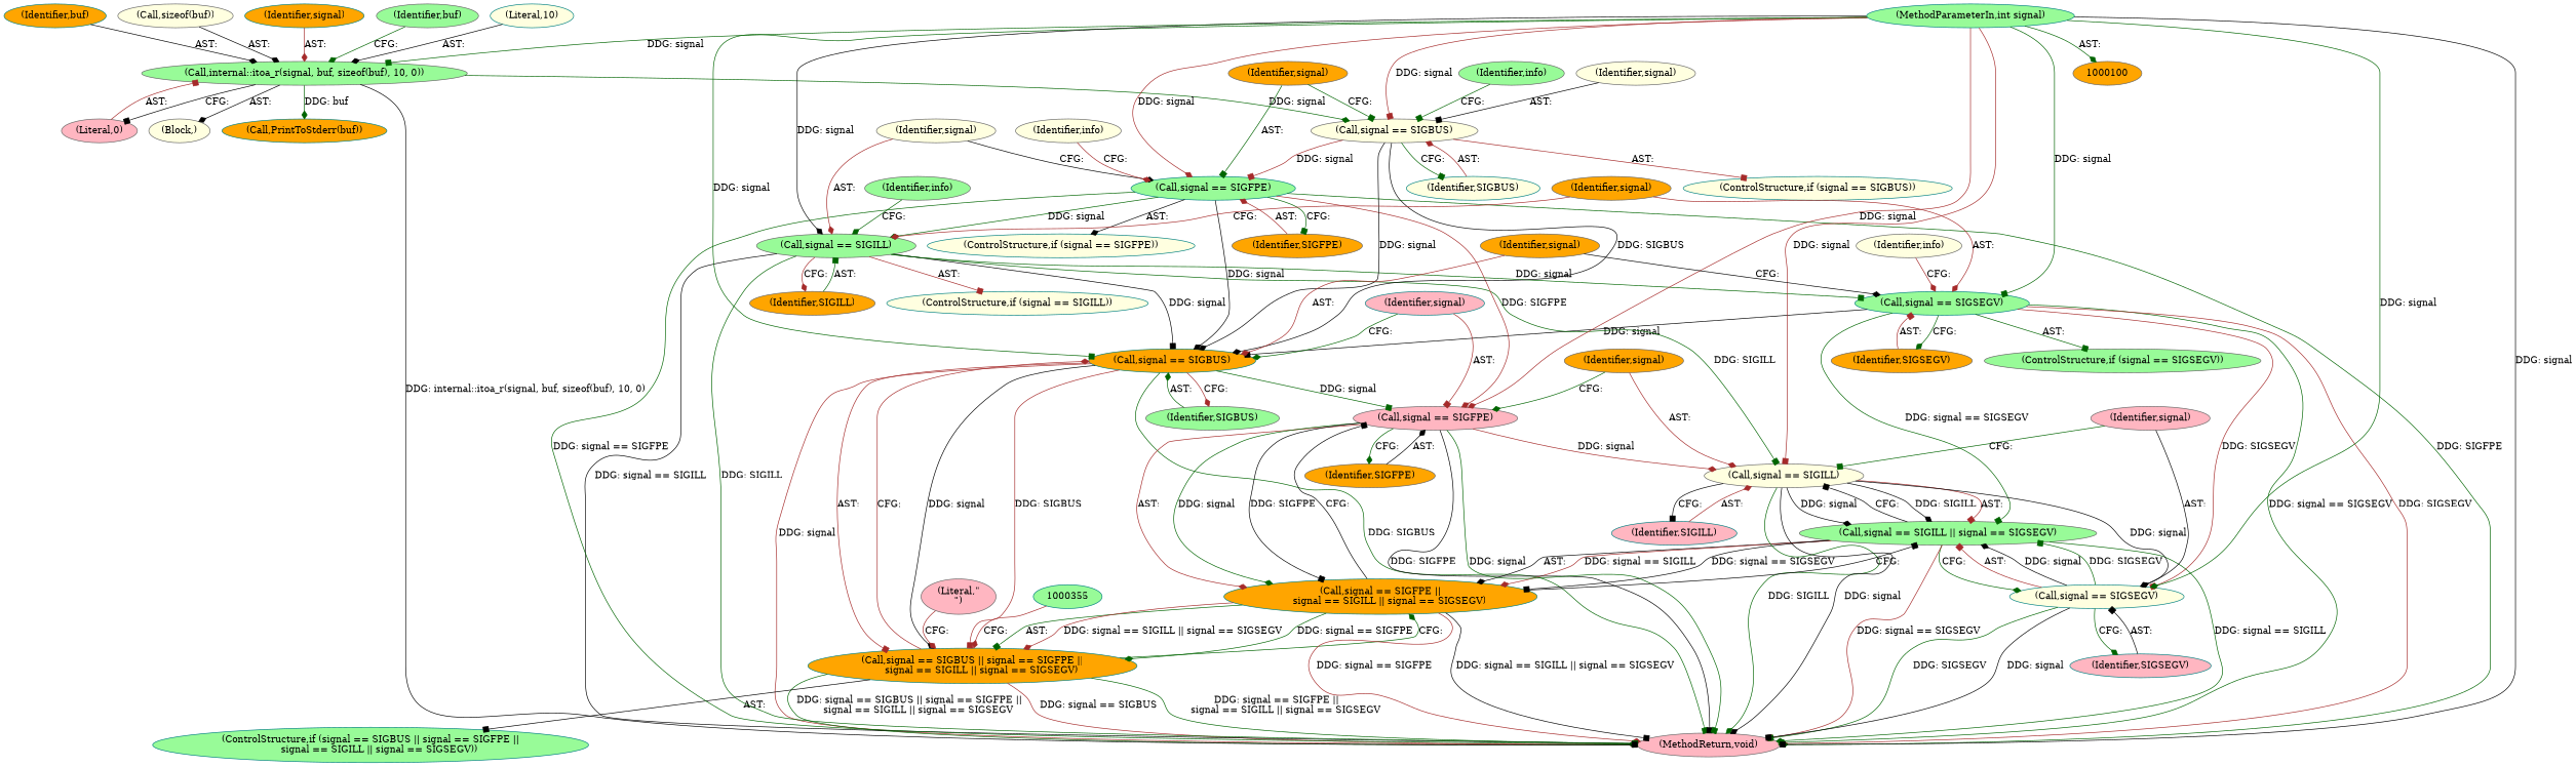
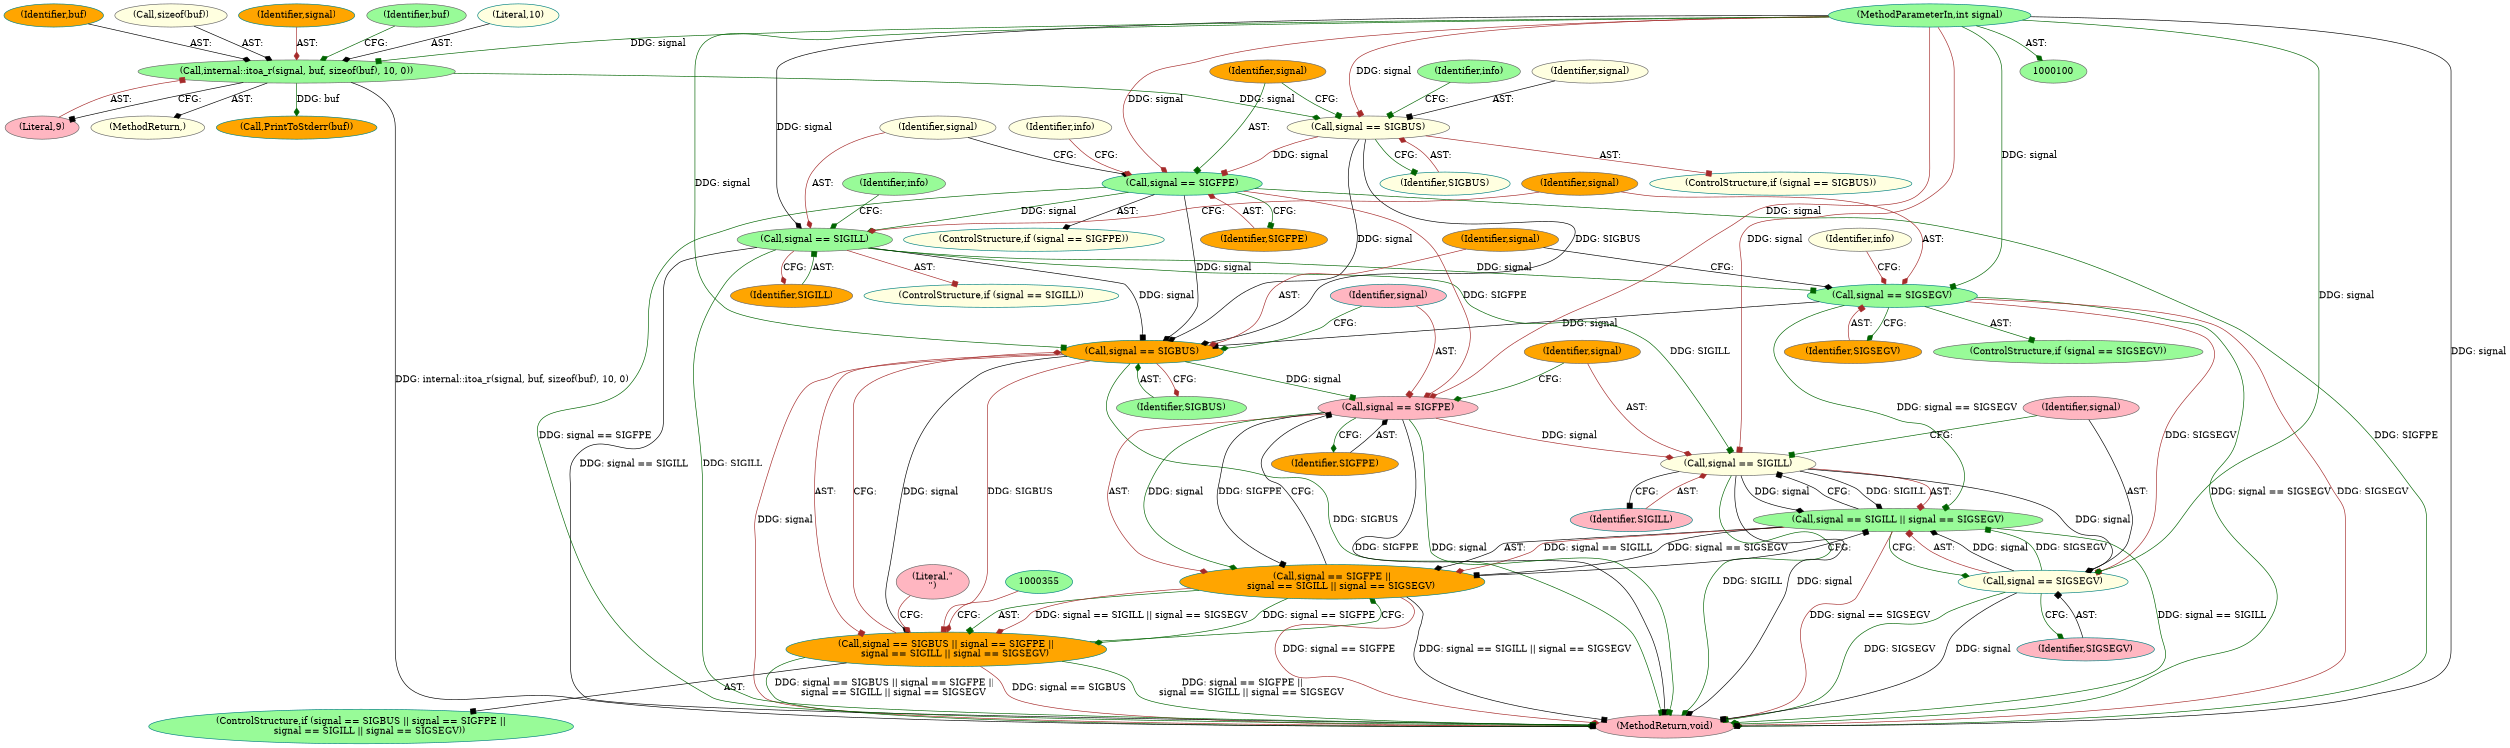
  digraph {
    node [color=gray40 fillcolor=orange style=filled]
    edge [arrowhead=diamond color=darkgreen]
    n1 [color=teal fillcolor=palegreen label="(Call,signal == SIGSEGV)"]
    n2 [color=teal label="(Call,signal == SIGBUS)"]
    n3 [fillcolor=palegreen label="(Call,signal == SIGILL || signal == SIGSEGV)"]
    n4 [color=teal fillcolor=lightyellow label="(Call,signal == SIGSEGV)"]
    n5 [fillcolor=palegreen label="(ControlStructure,if (signal == SIGSEGV))"]
    n6 [fillcolor=lightpink label="(MethodReturn,void)"]
    n7 [label="(Identifier,SIGSEGV)"]
    n8 [fillcolor=lightpink label="(Call,signal == SIGFPE)"]
    n9 [color=teal label="(Call,signal == SIGBUS || signal == SIGFPE ||\n      signal == SIGILL || signal == SIGSEGV)"]
    n10 [fillcolor=palegreen label="(Identifier,SIGBUS)"]
    n11 [fillcolor=lightyellow label="(Call,signal == SIGILL)"]
    n12 [color=teal label="(Call,signal == SIGFPE ||\n      signal == SIGILL || signal == SIGSEGV)"]
    n13 [color=teal fillcolor=lightpink label="(Identifier,SIGSEGV)"]
    n14 [fillcolor=palegreen label="(Call,signal == SIGILL)"]
    n15 [label="(Identifier,SIGILL)"]
    n16 [color=teal fillcolor=lightyellow label="(ControlStructure,if (signal == SIGILL))"]
    n17 [color=teal fillcolor=lightpink label="(Identifier,SIGILL)"]
    n18 [color=teal fillcolor=palegreen label="(Call,signal == SIGFPE)"]
    n19 [color=teal fillcolor=lightyellow label="(ControlStructure,if (signal == SIGFPE))"]
    n20 [label="(Identifier,SIGFPE)"]
    n21 [label="(Identifier,SIGFPE)"]
    n22 [fillcolor=lightyellow label="(Call,signal == SIGBUS)"]
    n23 [color=teal fillcolor=lightyellow label="(ControlStructure,if (signal == SIGBUS))"]
    n24 [color=teal fillcolor=lightyellow label="(Identifier,SIGBUS)"]
    n25 [fillcolor=palegreen label="(Call,internal::itoa_r(signal, buf, sizeof(buf), 10, 0))"]
-   n26 [fillcolor=lightpink label="(Literal,0)"]
-   n27 [fillcolor=lightyellow label="(Block,)"]
+   n26 [fillcolor=lightpink label="(Literal,9)"]
+   n27 [fillcolor=lightyellow label="(MethodReturn,)"]
    n28 [color=teal label="(Call,PrintToStderr(buf))"]
    n29 [color=teal fillcolor=palegreen label="(MethodParameterIn,int signal)"]
-   1000100
+   1000100 [fillcolor=palegreen]
    n31 [color=teal fillcolor=palegreen label="(ControlStructure,if (signal == SIGBUS || signal == SIGFPE ||\n      signal == SIGILL || signal == SIGSEGV))"]
    n32 [label="(Identifier,signal)"]
    n33 [fillcolor=palegreen label="(Identifier,buf)"]
    n34 [color=teal fillcolor=lightyellow label="(Literal,10)"]
    n35 [label="(Identifier,signal)"]
    n36 [label="(Identifier,signal)"]
    n37 [fillcolor=lightyellow label="(Identifier,signal)"]
    n38 [color=teal label="(Identifier,buf)"]
    n39 [fillcolor=lightyellow label="(Call,sizeof(buf))"]
    n40 [fillcolor=lightyellow label="(Identifier,signal)"]
    n41 [fillcolor=lightpink label="(Literal,\"\n\")"]
    n42 [label="(Identifier,signal)"]
    n43 [color=teal fillcolor=lightpink label="(Identifier,signal)"]
    n44 [fillcolor=lightpink label="(Identifier,signal)"]
    n45 [fillcolor=lightyellow label="(Identifier,info)"]
    n46 [fillcolor=palegreen label="(Identifier,info)"]
    n47 [color=teal label="(Identifier,signal)"]
    n48 [fillcolor=lightyellow label="(Identifier,info)"]
    n49 [fillcolor=palegreen label="(Identifier,info)"]
    1000355 [color=teal fillcolor=palegreen]
    n1 -> n2 [arrowhead=box color=black label="DDG: signal"]
    n1 -> n3 [arrowhead=box label="DDG: signal == SIGSEGV"]
    n1 -> n4 [arrowhead=box color=brown label="DDG: SIGSEGV"]
    n1 -> n5 [arrowhead=box label="AST: "]
    n1 -> n6 [arrowhead=box label="DDG: signal == SIGSEGV"]
    n1 -> n6 [color=brown label="DDG: SIGSEGV"]
    n1 -> n7 [label="CFG: "]
    n2 -> n6 [arrowhead=box color=brown label="DDG: signal"]
    n2 -> n6 [arrowhead=box label="DDG: SIGBUS"]
    n2 -> n8 [arrowhead=box label="DDG: signal"]
    n2 -> n9 [arrowhead=box color=brown label="AST: "]
    n2 -> n9 [color=black label="DDG: signal"]
    n2 -> n9 [arrowhead=box color=brown label="DDG: SIGBUS"]
    n2 -> n10 [color=brown label="CFG: "]
    n3 -> n4 [label="CFG: "]
    n3 -> n6 [arrowhead=box color=brown label="DDG: signal == SIGSEGV"]
    n3 -> n6 [label="DDG: signal == SIGILL"]
    n3 -> n11 [arrowhead=box color=black label="CFG: "]
    n3 -> n12 [color=black label="AST: "]
    n3 -> n12 [color=brown label="DDG: signal == SIGILL"]
    n3 -> n12 [arrowhead=box color=black label="DDG: signal == SIGSEGV"]
    n4 -> n3 [arrowhead=box color=brown label="AST: "]
    n4 -> n3 [color=black label="DDG: signal"]
    n4 -> n3 [arrowhead=box label="DDG: SIGSEGV"]
    n4 -> n6 [arrowhead=box label="DDG: SIGSEGV"]
    n4 -> n6 [arrowhead=box color=black label="DDG: signal"]
    n4 -> n13 [label="CFG: "]
    n7 -> n1 [arrowhead=box color=brown label="AST: "]
    n8 -> n6 [arrowhead=box color=black label="DDG: SIGFPE"]
    n8 -> n6 [arrowhead=box label="DDG: signal"]
    n8 -> n11 [color=brown label="DDG: signal"]
    n8 -> n12 [color=brown label="AST: "]
    n8 -> n12 [label="DDG: signal"]
    n8 -> n12 [arrowhead=box color=black label="DDG: SIGFPE"]
    n8 -> n21 [label="CFG: "]
    n9 -> n2 [color=brown label="CFG: "]
    n9 -> n6 [color=brown label="DDG: signal == SIGBUS"]
    n9 -> n6 [label="DDG: signal == SIGFPE ||\n      signal == SIGILL || signal == SIGSEGV"]
    n9 -> n6 [label="DDG: signal == SIGBUS || signal == SIGFPE ||\n      signal == SIGILL || signal == SIGSEGV"]
    n9 -> n12 [label="CFG: "]
    n9 -> n31 [arrowhead=box color=black label="AST: "]
    n10 -> n2 [label="AST: "]
    n11 -> n3 [arrowhead=box color=brown label="AST: "]
    n11 -> n3 [color=black label="DDG: signal"]
    n11 -> n3 [color=black label="DDG: SIGILL"]
    n11 -> n4 [color=black label="DDG: signal"]
    n11 -> n6 [label="DDG: SIGILL"]
    n11 -> n6 [color=black label="DDG: signal"]
    n11 -> n17 [arrowhead=box color=black label="CFG: "]
    n12 -> n3 [arrowhead=box color=black label="CFG: "]
    n12 -> n6 [color=brown label="DDG: signal == SIGFPE"]
    n12 -> n6 [arrowhead=box color=black label="DDG: signal == SIGILL || signal == SIGSEGV"]
    n12 -> n8 [arrowhead=box color=black label="CFG: "]
    n12 -> n9 [arrowhead=box label="AST: "]
    n12 -> n9 [label="DDG: signal == SIGFPE"]
    n12 -> n9 [color=brown label="DDG: signal == SIGILL || signal == SIGSEGV"]
    n13 -> n4 [arrowhead=box color=black label="AST: "]
    n14 -> n1 [arrowhead=box label="DDG: signal"]
    n14 -> n2 [arrowhead=box color=black label="DDG: signal"]
    n14 -> n6 [arrowhead=box color=black label="DDG: signal == SIGILL"]
    n14 -> n6 [arrowhead=box label="DDG: SIGILL"]
    n14 -> n11 [arrowhead=box label="DDG: SIGILL"]
    n14 -> n15 [color=brown label="CFG: "]
    n14 -> n16 [arrowhead=box color=brown label="AST: "]
    n15 -> n14 [arrowhead=box label="AST: "]
    n17 -> n11 [color=brown label="AST: "]
    n18 -> n2 [color=black label="DDG: signal"]
    n18 -> n6 [label="DDG: SIGFPE"]
    n18 -> n6 [label="DDG: signal == SIGFPE"]
    n18 -> n8 [color=brown label="DDG: SIGFPE"]
    n18 -> n14 [label="DDG: signal"]
    n18 -> n19 [color=black label="AST: "]
    n18 -> n20 [arrowhead=box label="CFG: "]
    n20 -> n18 [color=brown label="AST: "]
    n21 -> n8 [color=black label="AST: "]
    n22 -> n2 [color=black label="DDG: signal"]
    n22 -> n2 [color=black label="DDG: SIGBUS"]
    n22 -> n18 [arrowhead=box color=brown label="DDG: signal"]
    n22 -> n23 [arrowhead=box color=brown label="AST: "]
    n22 -> n24 [arrowhead=box label="CFG: "]
    n24 -> n22 [color=brown label="AST: "]
    n25 -> n6 [arrowhead=box color=black label="DDG: internal::itoa_r(signal, buf, sizeof(buf), 10, 0)"]
    n25 -> n22 [label="DDG: signal"]
    n25 -> n26 [arrowhead=box color=black label="CFG: "]
    n25 -> n27 [color=black label="AST: "]
    n25 -> n28 [label="DDG: buf"]
    n26 -> n25 [arrowhead=box color=brown label="AST: "]
    n29 -> n1 [arrowhead=box label="DDG: signal"]
    n29 -> n2 [arrowhead=box label="DDG: signal"]
    n29 -> n4 [label="DDG: signal"]
    n29 -> n6 [arrowhead=box color=black label="DDG: signal"]
    n29 -> n8 [color=brown label="DDG: signal"]
    n29 -> n11 [arrowhead=box color=brown label="DDG: signal"]
    n29 -> n14 [color=black label="DDG: signal"]
    n29 -> n18 [color=brown label="DDG: signal"]
    n29 -> n22 [arrowhead=box color=brown label="DDG: signal"]
    n29 -> n25 [arrowhead=box label="DDG: signal"]
    n29 -> 1000100 [label="AST: "]
    n32 -> n8 [label="CFG: "]
    n32 -> n11 [color=brown label="AST: "]
    n33 -> n25 [label="CFG: "]
    n34 -> n25 [color=black label="AST: "]
    n35 -> n1 [color=black label="CFG: "]
    n35 -> n2 [color=brown label="AST: "]
    n36 -> n18 [arrowhead=box label="AST: "]
    n36 -> n22 [arrowhead=box label="CFG: "]
    n37 -> n22 [arrowhead=box color=black label="AST: "]
    n38 -> n25 [color=black label="AST: "]
    n39 -> n25 [color=black label="AST: "]
    n40 -> n14 [color=brown label="AST: "]
    n40 -> n18 [color=black label="CFG: "]
    n41 -> n9 [color=brown label="CFG: "]
    n42 -> n1 [color=brown label="AST: "]
    n42 -> n14 [color=brown label="CFG: "]
    n43 -> n2 [label="CFG: "]
    n43 -> n8 [arrowhead=box color=brown label="AST: "]
    n44 -> n4 [color=black label="AST: "]
    n44 -> n11 [arrowhead=box label="CFG: "]
    n45 -> n1 [color=brown label="CFG: "]
    n46 -> n22 [arrowhead=box label="CFG: "]
    n47 -> n25 [color=brown label="AST: "]
    n48 -> n18 [color=brown label="CFG: "]
    n49 -> n14 [label="CFG: "]
    1000355 -> n9 [color=brown label="CFG: "]
  }
